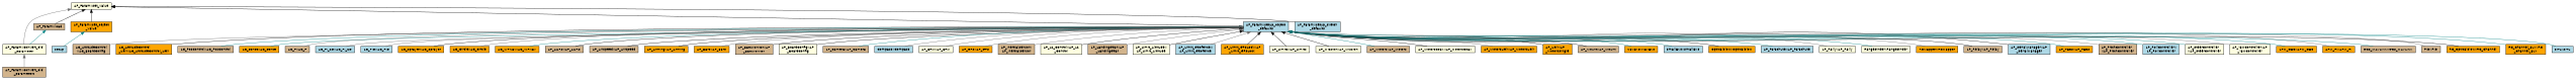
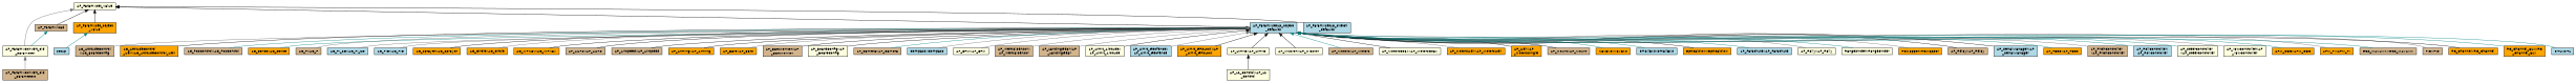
  digraph {
    rankdir=TB
    node [color=black fillcolor=orange fontname=Helvetica fontsize=10 shape=record style=filled]
    edge [color=black dir=back fontname=Helvetica fontsize=10 labelfontname=Helvetica labelfontsize=10 style=solid]
    n1 [fillcolor=lightyellow fontcolor=black height=0.2 label="AP_Param::set_value" width=0.4]
    n2 [fillcolor=lightyellow height=0.2 label="AP_Param::convert_old\l_parameter" width=0.4]
    n3 [fillcolor=tan height=0.2 label="AP_Param::load" width=0.4]
    n4 [height=0.2 label="AP_Param::set_object\l_value" width=0.4]
    n5 [fillcolor=lightblue height=0.2 label="AP_Param::setup_object\l_defaults" width=0.4]
    n6 [fillcolor=lightblue height=0.2 label="AP_Param::setup_sketch\l_defaults" width=0.4]
    n7 [fillcolor=tan height=0.2 label="AP_Param::convert_old\l_parameters" width=0.4]
    n8 [fillcolor=lightblue height=0.2 label=setup width=0.4]
    n9 [fillcolor=tan height=0.2 label="AC_AttitudeControl\l::AC_BoardConfig" width=0.4]
    n10 [height=0.2 label="AC_AttitudeControl\l_Heli::AC_AttitudeControl_Heli" width=0.4]
    n11 [fillcolor=tan height=0.2 label="AC_PosControl::AC_PosControl" width=0.4]
    n12 [height=0.2 label="AC_Fence::AC_Fence" width=0.4]
    n13 [fillcolor=tan height=0.2 label="AC_P::AC_P" width=0.4]
    n14 [fillcolor=lightblue height=0.2 label="AC_PI_2D::AC_PI_2D" width=0.4]
    n15 [fillcolor=lightblue height=0.2 label="AC_PID::AC_PID" width=0.4]
    n16 [height=0.2 label="AC_Sprayer::AC_Sprayer" width=0.4]
    n17 [height=0.2 label="AC_Circle::AC_Circle" width=0.4]
    n18 [height=0.2 label="AC_WPNav::AC_WPNav" width=0.4]
    n19 [fillcolor=tan height=0.2 label="AP_AHRS::AP_AHRS" width=0.4]
    n20 [fillcolor=tan height=0.2 label="AP_Airspeed::AP_Airspeed" width=0.4]
    n21 [height=0.2 label="AP_Arming::AP_Arming" width=0.4]
    n22 [height=0.2 label="AP_Baro::AP_Baro" width=0.4]
    n23 [fillcolor=tan height=0.2 label="AP_BattMonitor::AP\l_BattMonitor" width=0.4]
    n24 [fillcolor=lightyellow height=0.2 label="AP_BoardConfig::AP\l_BoardConfig" width=0.4]
    n25 [fillcolor=tan height=0.2 label="AP_Camera::AP_Camera" width=0.4]
    n26 [fillcolor=lightblue height=0.2 label="Compass::Compass" width=0.4]
    n27 [fillcolor=lightyellow height=0.2 label="AP_EPM::AP_EPM" width=0.4]
-   n28 [height=0.2 label="AP_GPS::AP_GPS" width=0.4]
    n29 [fillcolor=tan height=0.2 label="AP_InertialSensor::\lAP_InertialSensor" width=0.4]
    n30 [fillcolor=lightyellow height=0.2 label="AP_L1_Control::AP_L1\l_Control" width=0.4]
    n31 [fillcolor=tan height=0.2 label="AP_LandingGear::AP\l_LandingGear" width=0.4]
    n32 [fillcolor=lightyellow height=0.2 label="AP_Limit_Altitude::\lAP_Limit_Altitude" width=0.4]
    n33 [fillcolor=lightblue height=0.2 label="AP_Limit_Geofence::\lAP_Limit_Geofence" width=0.4]
    n34 [height=0.2 label="AP_Limit_GPSLock::AP\l_Limit_GPSLock" width=0.4]
    n35 [fillcolor=lightyellow height=0.2 label="AP_Limits::AP_Limits" width=0.4]
    n36 [fillcolor=lightyellow height=0.2 label="AP_Mission::AP_Mission" width=0.4]
    n37 [fillcolor=tan height=0.2 label="AP_Motors::AP_Motors" width=0.4]
    n38 [fillcolor=lightyellow height=0.2 label="AP_MotorsCoax::AP_MotorsCoax" width=0.4]
    n39 [height=0.2 label="AP_MotorsHeli::AP_MotorsHeli" width=0.4]
    n40 [height=0.2 label="AP_Heli::AP\l_MotorsSingle" width=0.4]
    n41 [fillcolor=tan height=0.2 label="AP_Mount::AP_Mount" width=0.4]
    n42 [height=0.2 label="NavEKF::NavEKF" width=0.4]
    n43 [fillcolor=lightblue height=0.2 label="SmallEKF::SmallEKF" width=0.4]
    n44 [height=0.2 label="OpticalFlow::OpticalFlow" width=0.4]
    n45 [fillcolor=lightblue height=0.2 label="AP_Parachute::AP_Parachute" width=0.4]
    n46 [fillcolor=lightyellow height=0.2 label="AP_Rally::AP_Rally" width=0.4]
    n47 [fillcolor=lightyellow height=0.2 label="RangeFinder::RangeFinder" width=0.4]
    n48 [height=0.2 label="RCMapper::RCMapper" width=0.4]
    n49 [fillcolor=tan height=0.2 label="AP_Relay::AP_Relay" width=0.4]
    n50 [fillcolor=lightblue height=0.2 label="AP_SerialManager::AP\l_SerialManager" width=0.4]
    n51 [height=0.2 label="AP_TECS::AP_TECS" width=0.4]
    n52 [fillcolor=tan height=0.2 label="AP_PitchController\l::AP_PitchController" width=0.4]
    n53 [fillcolor=lightblue height=0.2 label="AP_RollController::\lAP_RollController" width=0.4]
    n54 [fillcolor=lightyellow height=0.2 label="AP_SteerController\l::AP_SteerController" width=0.4]
    n55 [fillcolor=lightyellow height=0.2 label="AP_YawController::AP\l_YawController" width=0.4]
    n56 [height=0.2 label="APM_OBC::APM_OBC" width=0.4]
    n57 [height=0.2 label="APM_PI::APM_PI" width=0.4]
    n58 [fillcolor=tan height=0.2 label="GCS_MAVLINK::GCS_MAVLINK" width=0.4]
    n59 [fillcolor=tan height=0.2 label="PID::PID" width=0.4]
-   n60 [height=0.2 label="RC_OpticalFlow::RC_Channel" width=0.4]
+   n60 [height=0.2 label="RC_Channel::RC_Channel" width=0.4]
    n61 [height=0.2 label="RC_Channel_aux::RC\l_Channel_aux" width=0.4]
    n62 [fillcolor=lightblue height=0.2 label="SITL::SITL" width=0.4]
    n1 -> n2 [color=gray40]
    n1 -> n3
    n1 -> n4
    n1 -> n5
    n1 -> n6
    n2 -> n7 [color=gray40]
    n3 -> n2 [color=teal]
    n4 -> n8 [color=teal]
    n5 -> n9 [color=gray40]
    n5 -> n10
    n5 -> n11 [color=teal]
    n5 -> n12 [color=teal]
    n5 -> n13 [color=gray40]
    n5 -> n14 [color=gray40]
    n5 -> n15 [color=gray40]
    n5 -> n16
    n5 -> n17 [color=gray40]
-   n5 -> n18 [color=teal]
+   n5 -> n18
    n5 -> n19
    n5 -> n20
    n5 -> n21
    n5 -> n22 [color=gray40]
    n5 -> n23
    n5 -> n24
    n5 -> n25 [color=teal]
    n5 -> n26 [color=gray40]
    n5 -> n27 [color=gray40]
-   n5 -> n28 [color=gray40]
    n5 -> n29 [color=gray40]
-   n5 -> n30
+   n35 -> n30
    n5 -> n31 [color=gray40]
    n5 -> n32
    n5 -> n33 [color=gray40]
    n5 -> n34
    n5 -> n35
    n5 -> n36
    n5 -> n37 [color=teal]
    n5 -> n38
    n5 -> n39 [color=gray40]
    n5 -> n40
    n5 -> n41
    n5 -> n42 [color=teal]
    n5 -> n43 [color=teal]
    n5 -> n44
    n5 -> n45 [color=teal]
    n5 -> n46 [color=gray40]
    n5 -> n47 [color=teal]
    n5 -> n48 [color=gray40]
    n5 -> n49
    n5 -> n50
    n5 -> n51 [color=teal]
    n5 -> n52 [color=gray40]
    n5 -> n53 [color=teal]
    n5 -> n54 [color=teal]
    n5 -> n55 [color=gray40]
    n5 -> n56 [color=teal]
    n5 -> n57 [color=gray40]
    n5 -> n58 [color=teal]
    n5 -> n59 [color=gray40]
    n5 -> n60
    n5 -> n61 [color=teal]
    n5 -> n62 [color=teal]
  }
